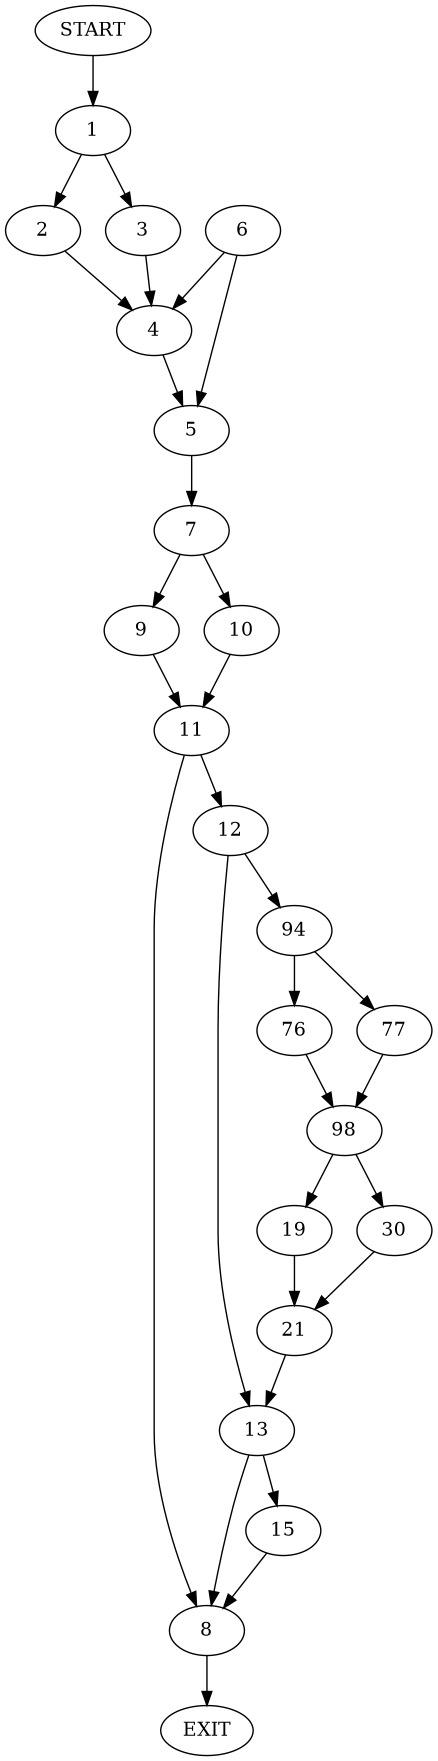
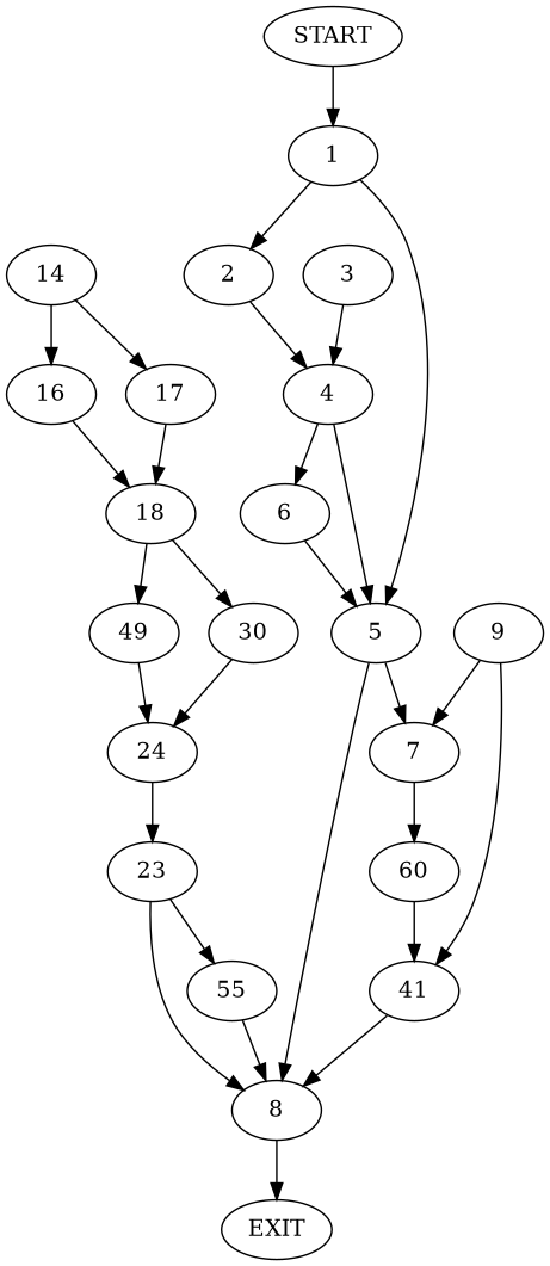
  digraph {
    n1 [label=START]
    1
    2
    3
    n5 [label=EXIT]
    4
    5
    6
    7
    8
    9
-   10
-   11
-   12
-   13
-   14 [label=94]
-   15
-   16 [label=76]
-   17 [label=77]
-   18 [label=98]
-   19
+   10 [label=60]
+   11 [label=41]
+   13 [label=23]
+   14
+   15 [label=55]
+   16
+   17
+   18
+   19 [label=49]
    n22 [label=30]
-   21
+   21 [label=24]
    n1 -> 1
    1 -> 2
-   1 -> 3
+   1 -> 5
    2 -> 4
    3 -> 4
    4 -> 5
-   6 -> 4
+   4 -> 6
    5 -> 7
+   5 -> 8
    6 -> 5
-   7 -> 9
+   9 -> 7
    7 -> 10
    8 -> n5
    9 -> 11
    10 -> 11
    11 -> 8
-   11 -> 12
-   12 -> 13
-   12 -> 14
    13 -> 8
    13 -> 15
    14 -> 16
    14 -> 17
    15 -> 8
    16 -> 18
    17 -> 18
    18 -> 19
    18 -> n22
    19 -> 21
    n22 -> 21
    21 -> 13
  }
